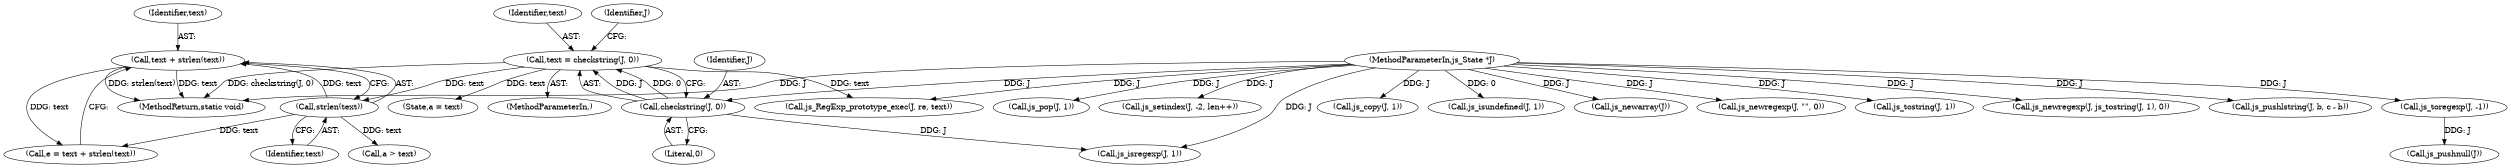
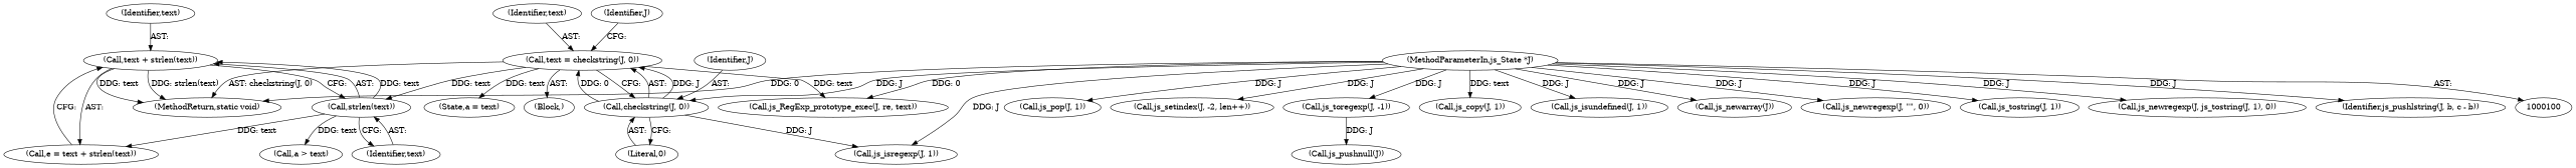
  digraph {
    n1 [label="(Call,text + strlen(text))"]
    n2 [label="(Call,strlen(text))"]
    n3 [label="(Call,e = text + strlen(text))"]
    n4 [label="(MethodReturn,static void)"]
    n5 [label="(Call,a > text)"]
    n6 [label="(Identifier,text)"]
    n7 [label="(Call,text = checkstring(J, 0))"]
    n8 [label="(Call,checkstring(J, 0))"]
    n9 [label="(State,a = text)"]
-   n10 [label="(MethodParameterIn,)"]
+   n10 [label="(Block,)"]
    n11 [label="(Call,js_RegExp_prototype_exec(J, re, text))"]
    n12 [label="(Call,js_isregexp(J, 1))"]
    n13 [label="(Literal,0)"]
    n14 [label="(MethodParameterIn,js_State *J)"]
    n15 [label="(Call,js_pop(J, 1))"]
    n16 [label="(Call,js_setindex(J, -2, len++))"]
    n17 [label="(Call,js_toregexp(J, -1))"]
    n18 [label="(Call,js_copy(J, 1))"]
    n19 [label="(Call,js_isundefined(J, 1))"]
    n20 [label="(Call,js_newarray(J))"]
    n21 [label="(Call,js_newregexp(J, \"\", 0))"]
    n22 [label="(Call,js_tostring(J, 1))"]
    n23 [label="(Call,js_newregexp(J, js_tostring(J, 1), 0))"]
-   n24 [label="(Call,js_pushlstring(J, b, c - b))"]
+   n24 [label="(Identifier,js_pushlstring(J, b, c - b))"]
+   1000100
    n26 [label="(Call,js_pushnull(J))"]
    n27 [label="(Identifier,J)"]
    n28 [label="(Identifier,text)"]
    n29 [label="(Identifier,J)"]
    n30 [label="(Identifier,text)"]
    n1 -> n2 [label="CFG: "]
-   n1 -> n3 [label="DDG: text"]
+   n1 -> n3 [label="AST: "]
    n1 -> n4 [label="DDG: text"]
    n1 -> n4 [label="DDG: strlen(text)"]
    n2 -> n1 [label="AST: "]
    n2 -> n1 [label="DDG: text"]
    n2 -> n3 [label="DDG: text"]
    n2 -> n5 [label="DDG: text"]
    n2 -> n6 [label="CFG: "]
    n3 -> n1 [label="CFG: "]
    n6 -> n2 [label="AST: "]
    n7 -> n2 [label="DDG: text"]
-   n7 -> n4 [label="DDG: checkstring(J, 0)"]
+   n7 -> n4 [label="AST: checkstring(J, 0)"]
    n7 -> n8 [label="CFG: "]
    n7 -> n9 [label="DDG: text"]
    n7 -> n10 [label="AST: "]
    n7 -> n11 [label="DDG: text"]
    n8 -> n7 [label="AST: "]
    n8 -> n7 [label="DDG: J"]
    n8 -> n7 [label="DDG: 0"]
    n8 -> n12 [label="DDG: J"]
    n8 -> n13 [label="CFG: "]
    n13 -> n8 [label="AST: "]
-   n14 -> n4 [label="DDG: J"]
+   n14 -> n4 [label="DDG: 0"]
    n14 -> n8 [label="DDG: J"]
-   n14 -> n11 [label="DDG: J"]
+   n14 -> n11 [label="DDG: 0"]
    n14 -> n12 [label="DDG: J"]
    n14 -> n15 [label="DDG: J"]
    n14 -> n16 [label="DDG: J"]
    n14 -> n17 [label="DDG: J"]
-   n14 -> n18 [label="DDG: J"]
-   n14 -> n19 [label="DDG: 0"]
+   n14 -> n18 [label="DDG: text"]
+   n14 -> n19 [label="DDG: J"]
    n14 -> n20 [label="DDG: J"]
    n14 -> n21 [label="DDG: J"]
    n14 -> n22 [label="DDG: J"]
    n14 -> n23 [label="DDG: J"]
    n14 -> n24 [label="DDG: J"]
+   n14 -> 1000100 [label="AST: "]
    n17 -> n26 [label="DDG: J"]
    n27 -> n7 [label="CFG: "]
    n28 -> n1 [label="AST: "]
    n29 -> n8 [label="AST: "]
    n30 -> n7 [label="AST: "]
  }
